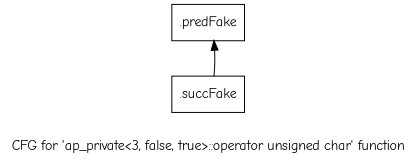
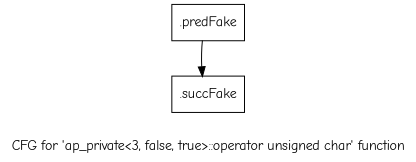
  digraph {
    label="CFG for 'ap_private\<3, false, true\>::operator unsigned char' function"
    fontname="Comic Neue"
    node [shape=record fontname="Comic Neue"]
    n1 [label="{.predFake}"]
    n2 [filename="/mnt/xilinx/Vitis_HLS/2021.2/include/etc/ap_private.h" label="{.succFake}" linenumber=1937]
-   n2 -> n1 [execusionnum=5 filename="/mnt/xilinx/Vitis_HLS/2021.2/include/etc/ap_private.h" fontname="Comic Neue"]
+   n1 -> n2 [execusionnum=5 filename="/mnt/xilinx/Vitis_HLS/2021.2/include/etc/ap_private.h" fontname="Comic Neue"]
  }
